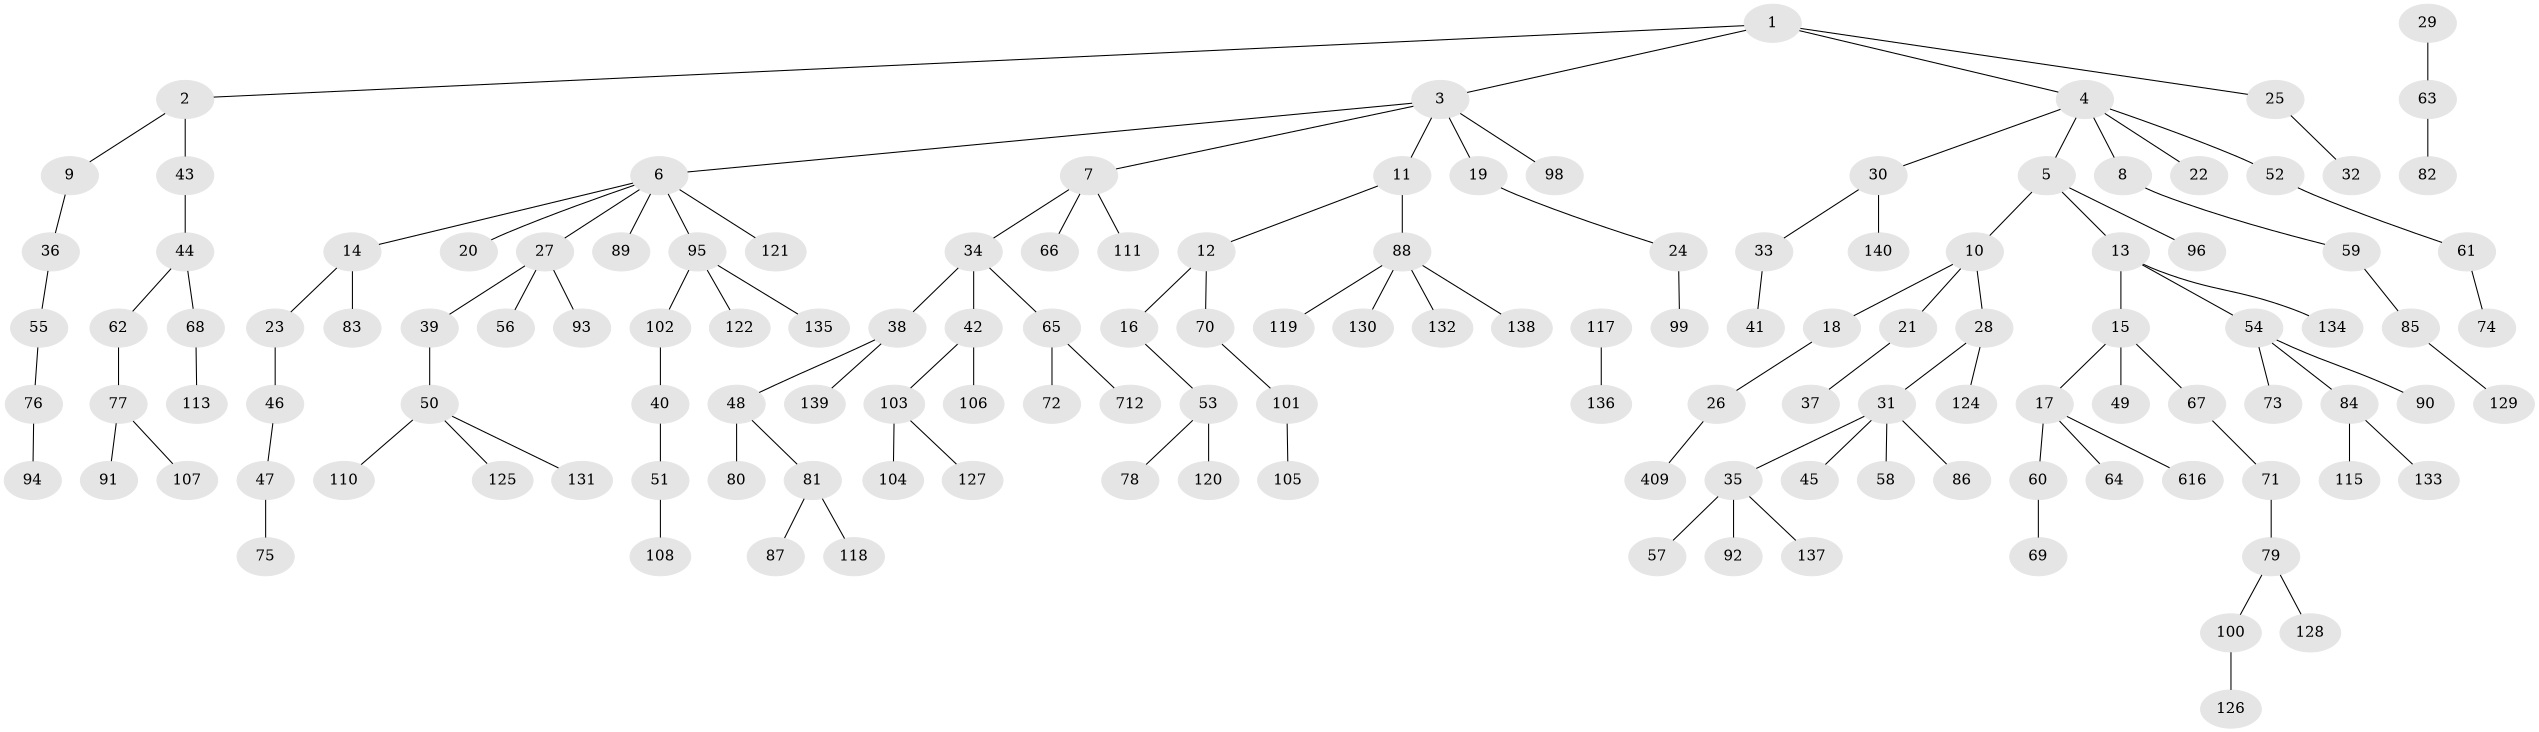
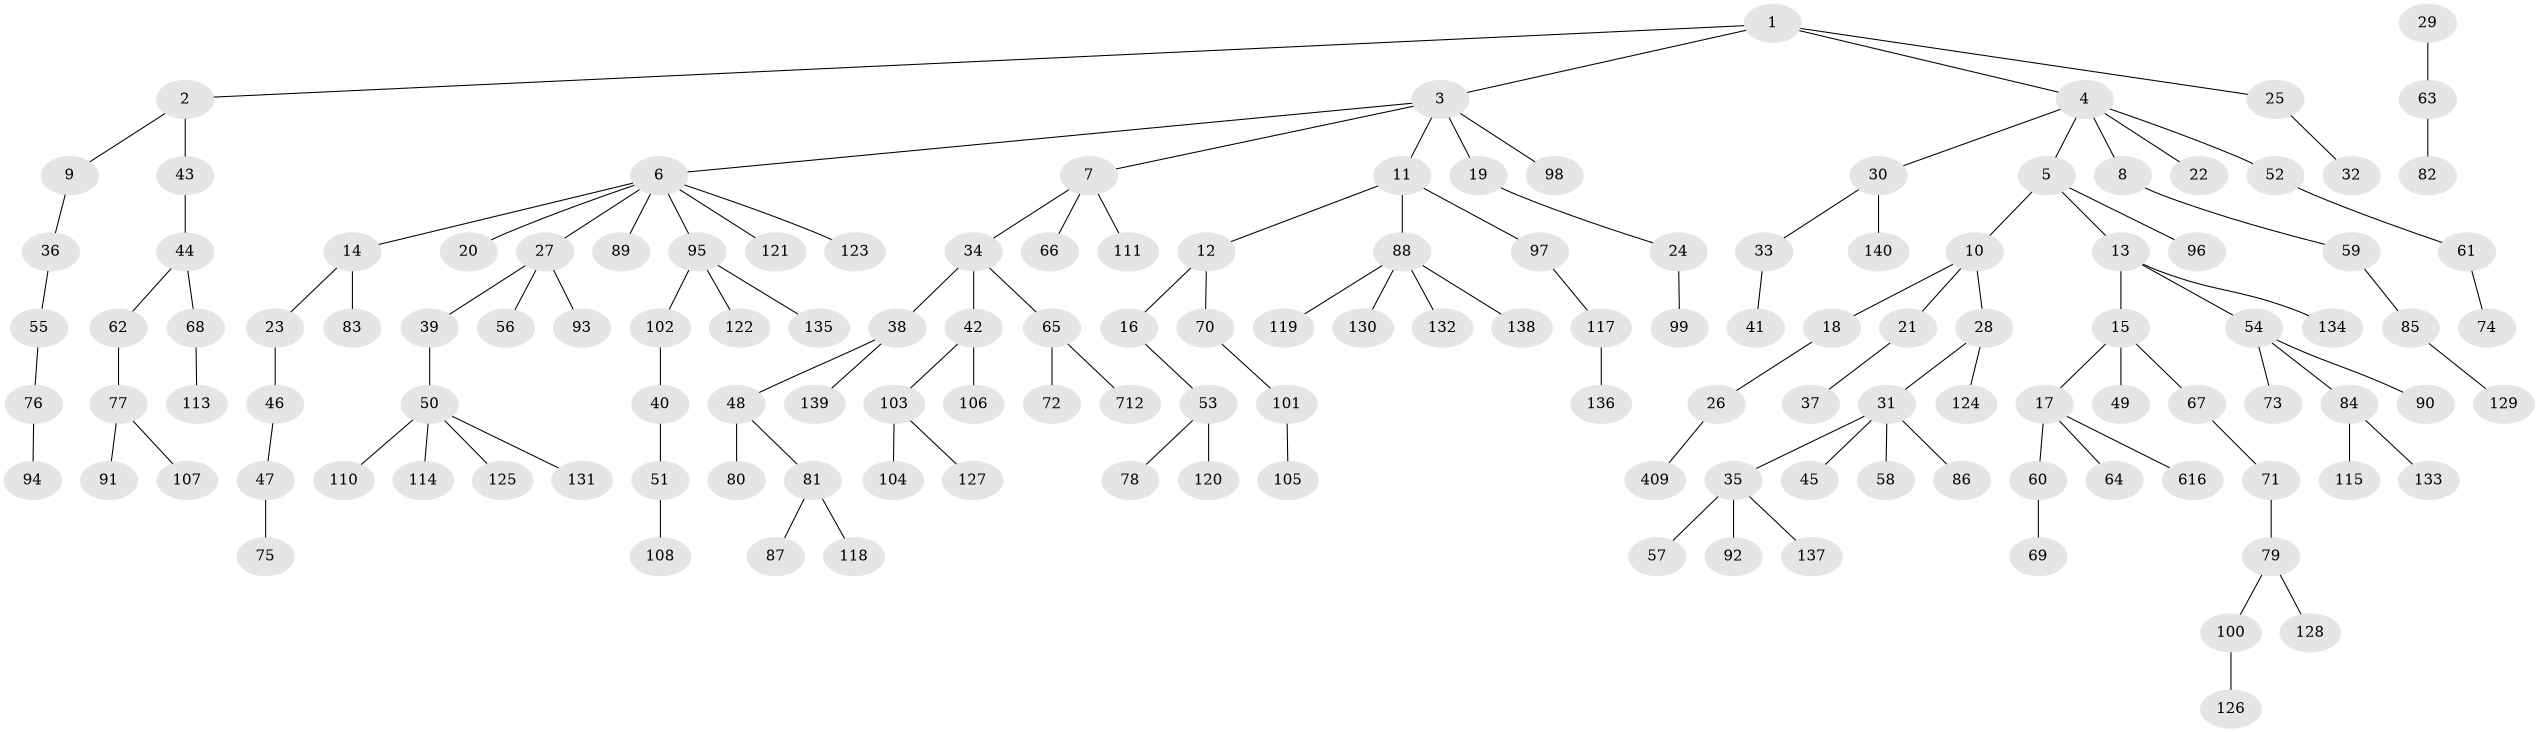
  graph {
    node [color=gray90 style=filled]
    1
    2
    3
    4
    25
    9
    43
    6
    7
    11
    19
    98
    30
    5
    8
    22
    52
    32
    33
    140
    36
    44
    14
    20
    27
    89
    95
    121
+   123
    34
    66
    111
    12
    88
+   97
    24
    10
    13
    96
    59
    61
    18
    21
    28
    15
    54
    134
    23
    83
    39
    56
    93
    40
    51
    102
    122
    135
    38
    42
    65
    29
    63
    85
    55
    26
    37
    31
    124
    16
    70
    119
    130
    132
    138
    117
    53
    101
    17
    49
    67
    73
    84
    90
    46
    60
    64
    n87 [label=616]
    71
    78
    120
    69
    n92 [label=409]
    99
    47
    50
    35
    45
    58
    86
    82
    41
    57
    92
    137
    48
    139
    103
    106
    72
    n110 [label=712]
    76
    80
    81
    110
+   114
    125
    131
    108
    104
    127
    62
    68
    77
    113
    75
    87
    118
    74
    115
    133
    94
    129
    91
    107
    79
    105
    100
    128
    126
    136
    1 -- 2
    1 -- 3
    1 -- 4
    1 -- 25
    2 -- 9
    2 -- 43
    3 -- 6
    3 -- 7
    3 -- 11
    3 -- 19
    3 -- 98
    4 -- 30
    4 -- 5
    4 -- 8
    4 -- 22
    4 -- 52
    25 -- 32
    9 -- 36
    43 -- 44
    6 -- 14
    6 -- 20
    6 -- 27
    6 -- 89
    6 -- 95
    6 -- 121
+   6 -- 123
    7 -- 34
    7 -- 66
    7 -- 111
    11 -- 12
    11 -- 88
+   11 -- 97
    19 -- 24
    30 -- 33
    30 -- 140
    5 -- 10
    5 -- 13
    5 -- 96
    8 -- 59
    52 -- 61
    33 -- 41
    36 -- 55
    44 -- 62
    44 -- 68
    14 -- 23
    14 -- 83
    27 -- 39
    27 -- 56
    27 -- 93
    95 -- 102
    95 -- 122
    95 -- 135
    34 -- 38
    34 -- 42
    34 -- 65
    12 -- 16
    12 -- 70
    88 -- 119
    88 -- 130
    88 -- 132
    88 -- 138
+   97 -- 117
    24 -- 99
    10 -- 18
    10 -- 21
    10 -- 28
    13 -- 15
    13 -- 54
    13 -- 134
    59 -- 85
    61 -- 74
    18 -- 26
    21 -- 37
    28 -- 31
    28 -- 124
    15 -- 17
    15 -- 49
    15 -- 67
    54 -- 73
    54 -- 84
    54 -- 90
    23 -- 46
    39 -- 50
    40 -- 51
    51 -- 108
    102 -- 40
    38 -- 48
    38 -- 139
    42 -- 103
    42 -- 106
    65 -- 72
    65 -- n110
    29 -- 63
    63 -- 82
    85 -- 129
    55 -- 76
    26 -- n92
    31 -- 35
    31 -- 45
    31 -- 58
    31 -- 86
    16 -- 53
    70 -- 101
    117 -- 136
    53 -- 78
    53 -- 120
    101 -- 105
    17 -- 60
    17 -- 64
    17 -- n87
    67 -- 71
    84 -- 115
    84 -- 133
    46 -- 47
    60 -- 69
    71 -- 79
    47 -- 75
    50 -- 110
+   50 -- 114
    50 -- 125
    50 -- 131
    35 -- 57
    35 -- 92
    35 -- 137
    48 -- 80
    48 -- 81
    103 -- 104
    103 -- 127
    76 -- 94
    81 -- 87
    81 -- 118
    62 -- 77
    68 -- 113
    77 -- 91
    77 -- 107
    79 -- 100
    79 -- 128
    100 -- 126
  }
